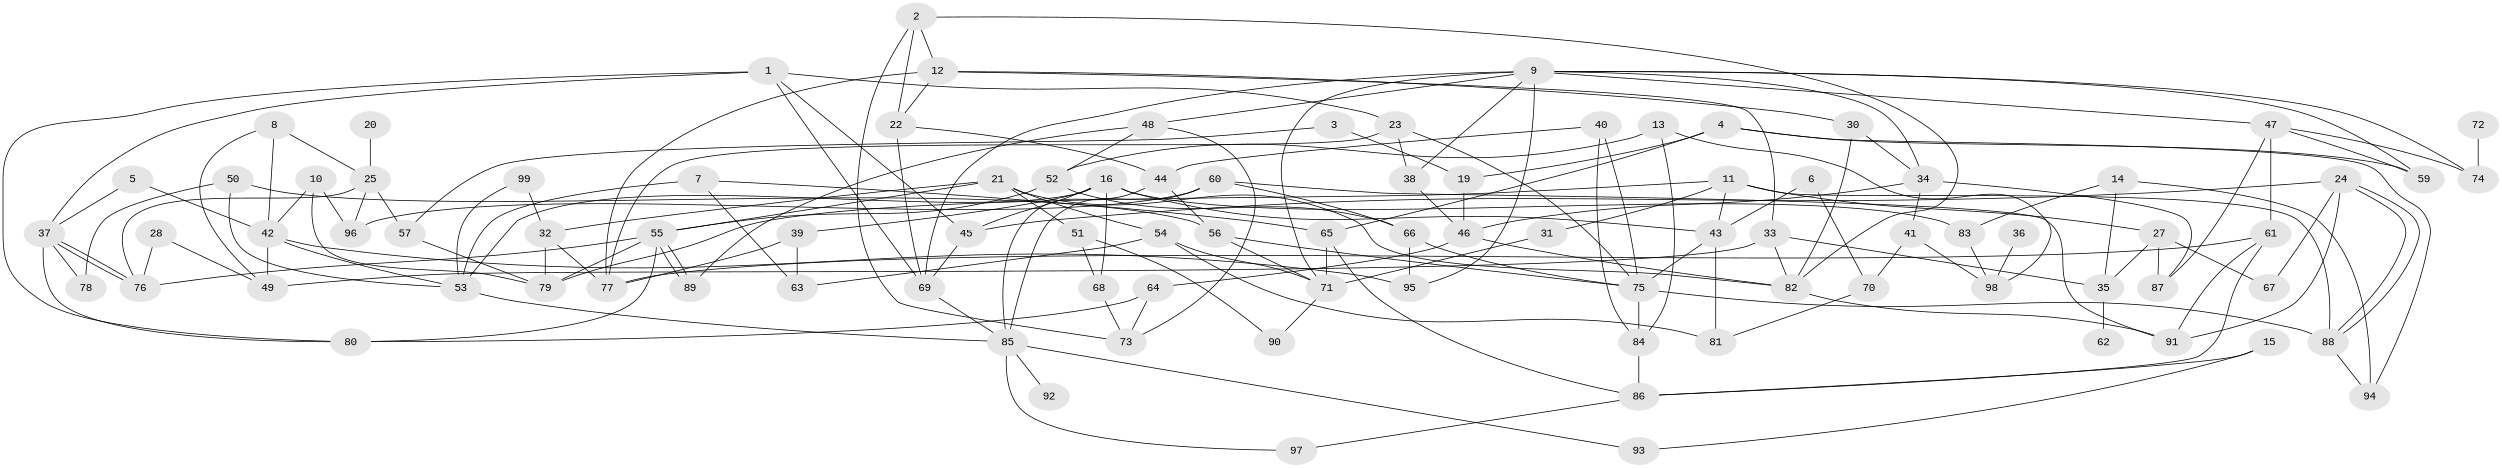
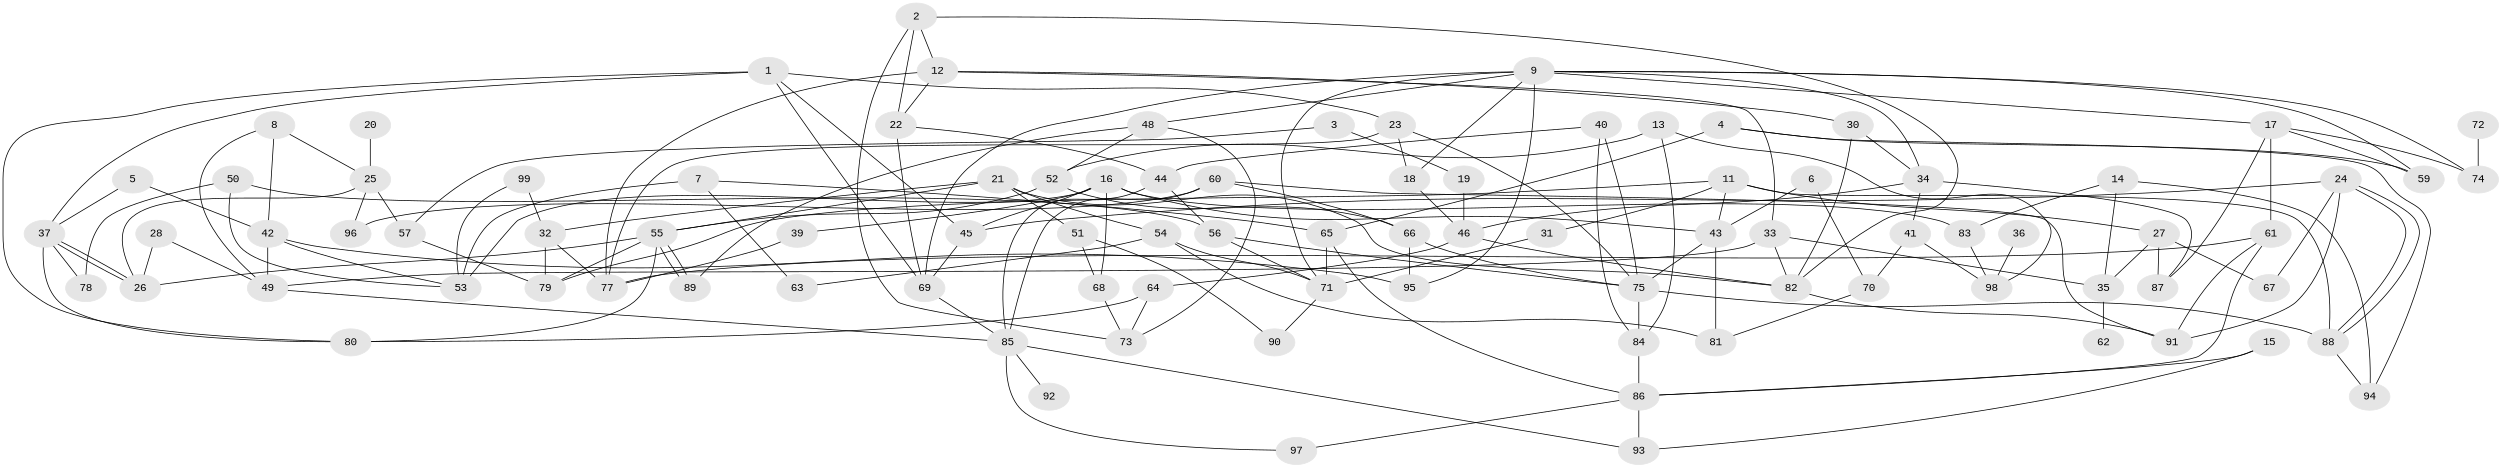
  graph {
    fontname="Liberation Mono"
    node [color=gray90 fontname="Liberation Mono" style=filled]
    edge [fontname="Liberation Mono"]
    1
    23
    37
    45
    69
    80
-   38
+   38 [label=18]
    77
    75
-   76
+   76 [label=26]
    78
    85
    2
    12
    22
    73
    82
    30
    33
    44
    91
    3
    19
    57
    46
    79
    4
    59
    65
    94
    71
    86
    5
    42
    53
    49
    95
    6
    43
    70
    81
    7
    63
    8
    25
    96
    9
-   17 [label=47]
+   17
    34
    48
    74
    61
    87
    41
    52
    89
    90
-   10
    11
    27
    31
    88
    35
    67
    13
    84
    98
    55
    66
    14
    83
    62
    15
    93
    97
    16
    39
    68
    64
    20
    60
    21
    32
    51
    54
    56
    24
    28
    n89 [label=99]
    36
    40
    50
    92
    72
    1 -- 23
    1 -- 37
    1 -- 45
    1 -- 69
    1 -- 80
    23 -- 38
    23 -- 77
    23 -- 75
    37 -- 80
    37 -- 76
    37 -- 76
    37 -- 78
    45 -- 69
    69 -- 85
    38 -- 46
    75 -- 88
    75 -- 84
    85 -- 93
    85 -- 97
    85 -- 92
    2 -- 12
    2 -- 22
    2 -- 73
    2 -- 82
    12 -- 77
    12 -- 22
    12 -- 30
    12 -- 33
    22 -- 69
    22 -- 44
    82 -- 91
    30 -- 82
    30 -- 34
    33 -- 82
    33 -- 49
    33 -- 35
    44 -- 85
    44 -- 56
    3 -- 19
    3 -- 57
    19 -- 46
    57 -- 79
    46 -- 82
    46 -- 64
-   4 -- 19
    4 -- 59
    4 -- 65
    4 -- 94
    65 -- 71
    65 -- 86
    71 -- 90
+   86 -- 93
    86 -- 97
    5 -- 37
    5 -- 42
    42 -- 53
    42 -- 49
    42 -- 95
-   53 -- 85
+   49 -- 85
    6 -- 43
    6 -- 70
    43 -- 75
    43 -- 81
    70 -- 81
    7 -- 65
    7 -- 53
    7 -- 63
    8 -- 42
    8 -- 49
    8 -- 25
    25 -- 76
    25 -- 57
    25 -- 96
    9 -- 69
    9 -- 38
    9 -- 59
    9 -- 71
    9 -- 95
    9 -- 17
    9 -- 34
    9 -- 48
    9 -- 74
    17 -- 59
    17 -- 74
    17 -- 61
    17 -- 87
    34 -- 46
    34 -- 87
    34 -- 41
    48 -- 73
    48 -- 52
    48 -- 89
    61 -- 77
    61 -- 91
    61 -- 86
    41 -- 70
    41 -- 98
    52 -- 55
    52 -- 66
-   10 -- 79
-   10 -- 42
-   10 -- 96
    11 -- 79
    11 -- 43
    11 -- 27
    11 -- 31
    11 -- 88
    27 -- 87
    27 -- 35
    27 -- 67
    31 -- 71
    88 -- 94
    35 -- 62
    13 -- 52
    13 -- 84
    13 -- 98
    84 -- 86
    55 -- 80
    55 -- 76
    55 -- 79
    55 -- 89
    55 -- 89
    66 -- 75
    66 -- 95
    14 -- 94
    14 -- 35
    14 -- 83
    83 -- 98
    15 -- 86
    15 -- 93
    16 -- 45
    16 -- 53
    16 -- 43
    16 -- 83
    16 -- 39
    16 -- 68
    39 -- 77
-   39 -- 63
    68 -- 73
    64 -- 80
    64 -- 73
    20 -- 25
    60 -- 85
    60 -- 91
    60 -- 96
    60 -- 66
    21 -- 82
    21 -- 55
    21 -- 32
    21 -- 51
    21 -- 54
    32 -- 77
    32 -- 79
    51 -- 90
    51 -- 68
    54 -- 71
    54 -- 81
    54 -- 63
    56 -- 75
    56 -- 71
    24 -- 45
    24 -- 91
    24 -- 88
    24 -- 88
    24 -- 67
    28 -- 76
    28 -- 49
    n89 -- 53
    n89 -- 32
    36 -- 98
    40 -- 75
    40 -- 44
    40 -- 84
    50 -- 78
    50 -- 53
    50 -- 56
    72 -- 74
  }
